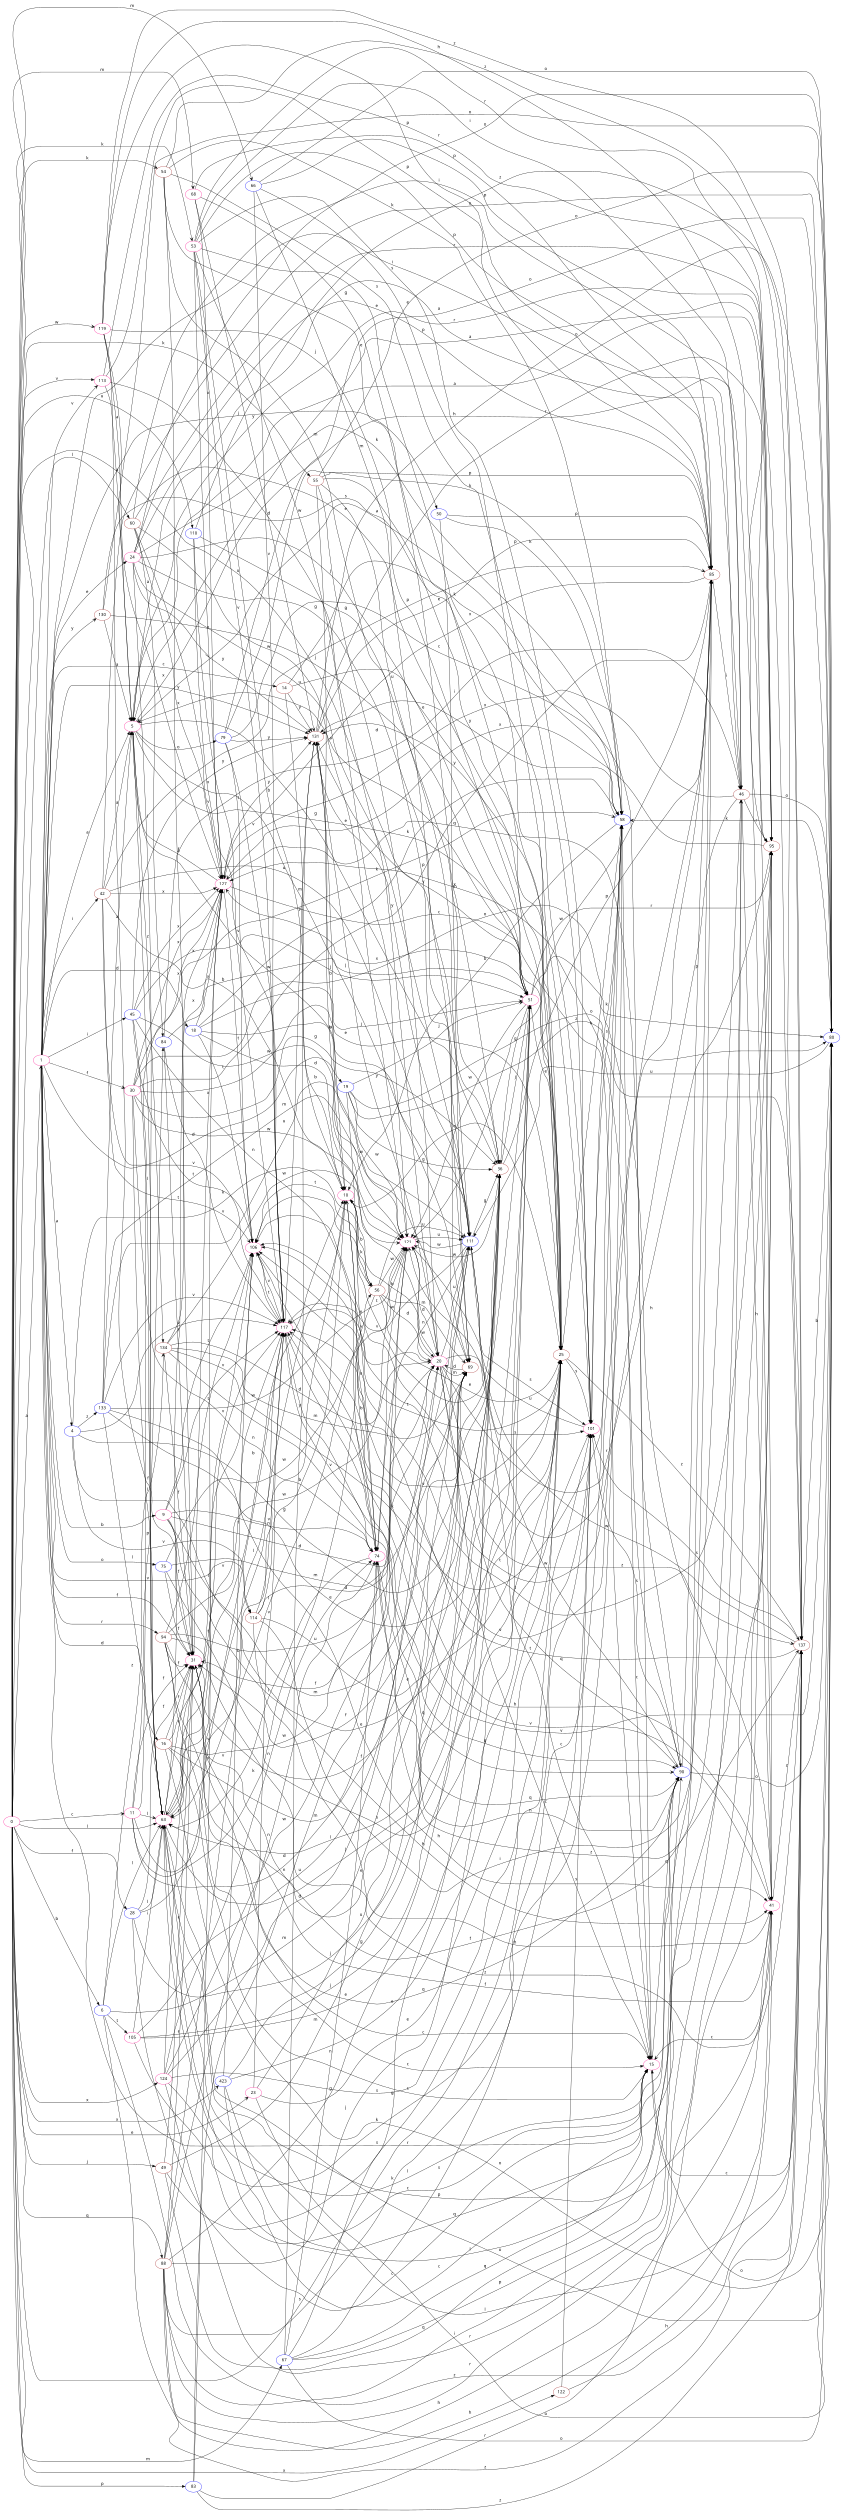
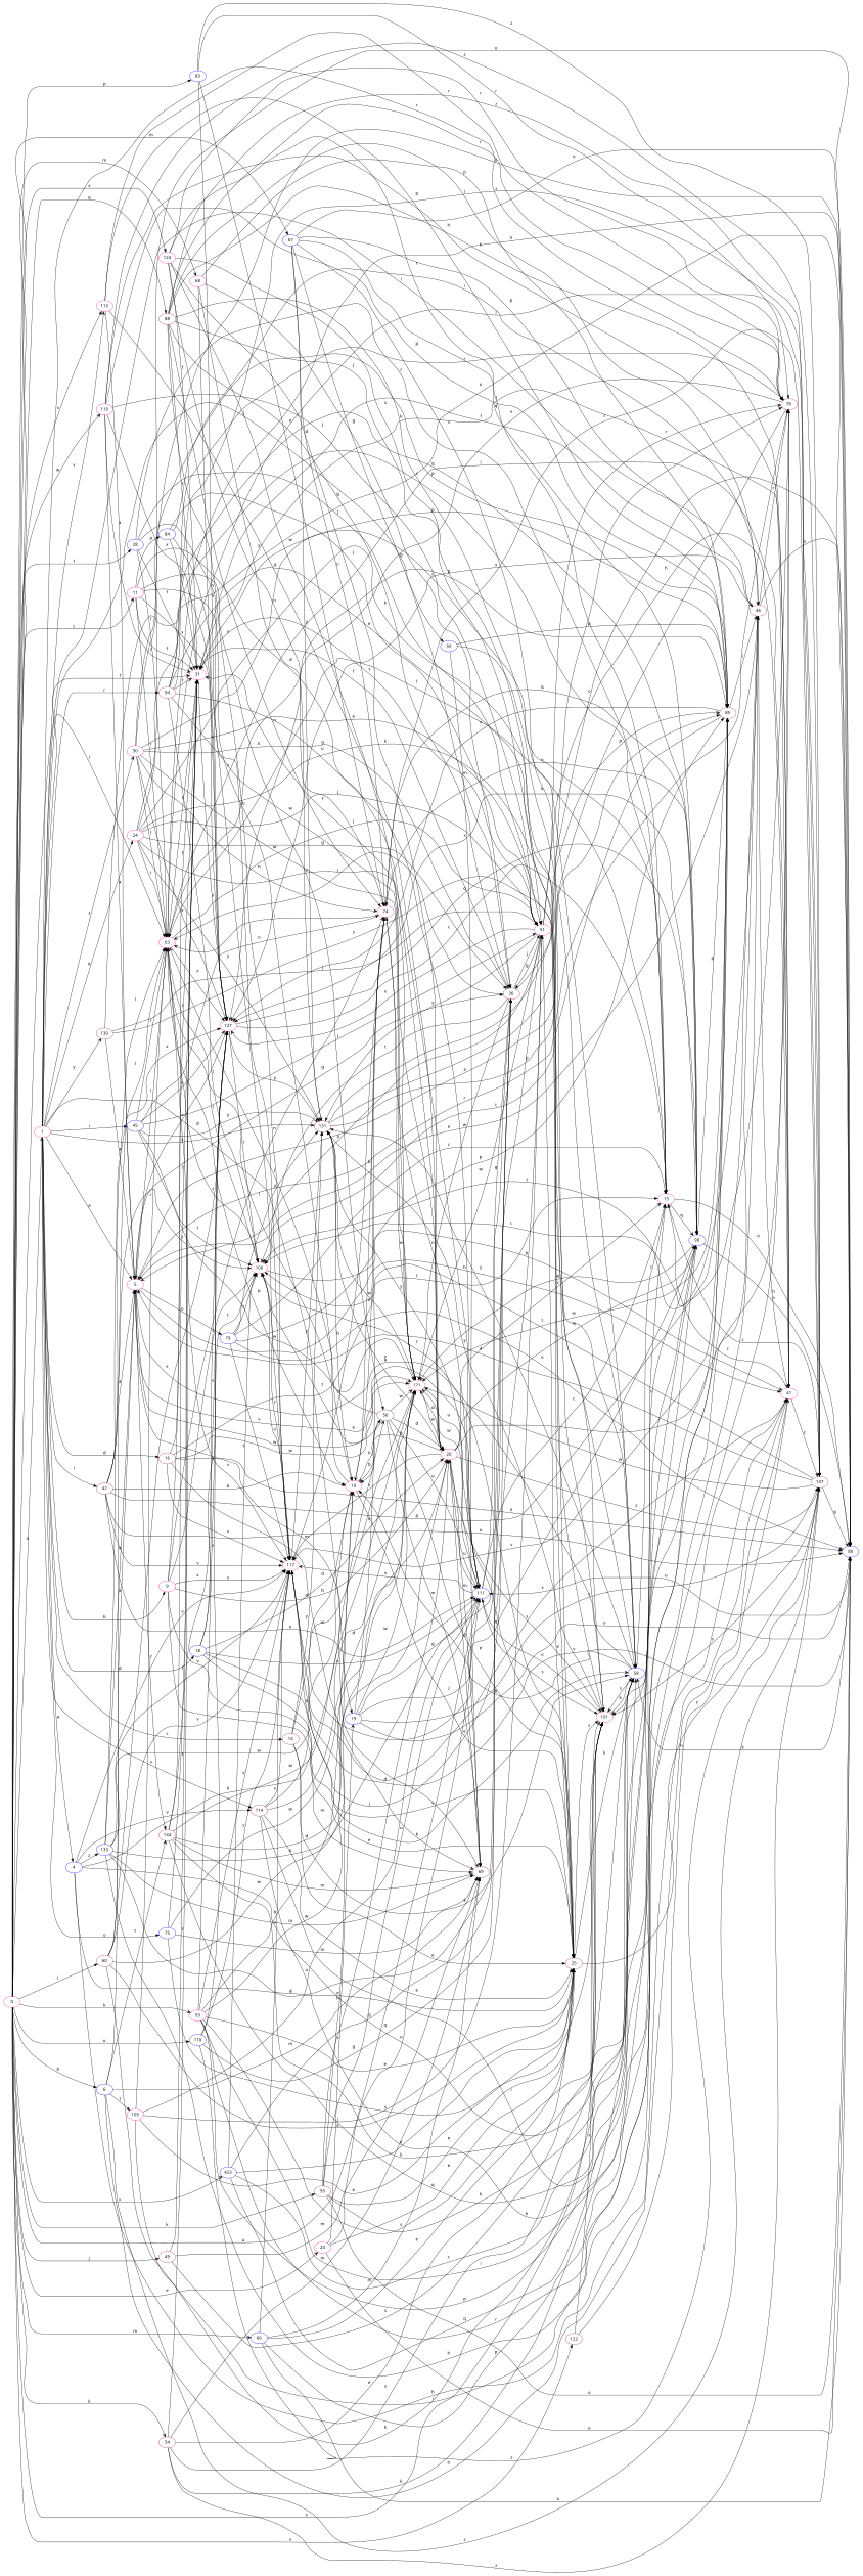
  strict digraph {
    fontname="Noto Sans"
    rankdir=LR
    node [color=deeppink fontname="Noto Sans"]
    edge [arrowhead=normal fontname="Noto Sans"]
    0
    1
    6 [color=blue]
    11
    23
    28 [color=blue]
    49 [color=brown]
    53
    54 [color=brown]
    55 [color=brown]
    60 [color=brown]
    63
    66 [color=blue]
    67 [color=blue]
    68
    83 [color=blue]
    88 [color=brown]
    101
    110 [color=blue]
    111 [color=blue]
    113
    119
    122 [color=brown]
    n24 [color=blue label=423]
    124
    4 [color=blue]
    5
    9
    14 [color=brown]
    16 [color=brown]
    18 [color=blue]
    19 [color=blue]
    24
    30
    31
    42 [color=brown]
    45 [color=blue]
    46 [color=brown]
    50 [color=blue]
    75 [color=blue]
    94 [color=brown]
    95 [color=brown]
    114 [color=brown]
    130 [color=brown]
    131 [color=brown]
    41
    69 [color=brown]
    134 [color=brown]
    105
    137 [color=brown]
    56 [color=brown]
    20
    10
    84 [color=blue]
    127
    117
    25 [color=brown]
    80 [color=blue]
    15
    51
    90 [color=blue]
    121
    85 [color=brown]
    58 [color=blue]
    106
    36 [color=brown]
    74
    133 [color=blue]
    79 [color=blue]
    0 -> 1 [arrowhead=vee label=a]
    0 -> 6 [label=b]
    0 -> 11 [arrowhead=vee label=c]
    0 -> 23 [arrowhead=vee label=e]
    0 -> 28 [label=f]
    0 -> 49 [label=j]
    0 -> 53 [arrowhead=vee label=k]
    0 -> 54 [arrowhead=vee label=k]
    0 -> 55 [label=k]
    0 -> 60 [label=l]
    0 -> 63 [label=l]
    0 -> 66 [arrowhead=vee label=m]
    0 -> 67 [label=m]
    0 -> 68 [arrowhead=vee label=m]
    0 -> 83 [label=p]
    0 -> 88 [label=q]
    0 -> 101 [label=s]
    0 -> 110 [label=u]
    0 -> 111 [arrowhead=vee label=u]
    0 -> 113 [label=v]
    0 -> 119 [arrowhead=vee label=w]
    0 -> 122 [label=x]
    0 -> n24 [arrowhead=vee label=x]
    0 -> 124 [label=x]
    1 -> 113 [arrowhead=vee label=v]
    1 -> 4 [label=a]
    1 -> 5 [label=a]
    1 -> 9 [label=b]
    1 -> 14 [label=c]
    1 -> 16 [label=d]
    1 -> 18 [label=d]
    1 -> 19 [label=d]
    1 -> 24 [label=e]
    1 -> 30 [arrowhead=vee label=f]
    1 -> 31 [arrowhead=vee label=f]
    1 -> 42 [label=i]
    1 -> 45 [label=i]
    1 -> 46 [arrowhead=vee label=i]
    1 -> 50 [label=j]
    1 -> 75 [label=o]
    1 -> 94 [label=r]
    1 -> 95 [arrowhead=vee label=r]
    1 -> 114 [label=v]
    1 -> 130 [arrowhead=vee label=y]
    1 -> 131 [label=y]
    6 -> 63 [arrowhead=vee label=l]
    6 -> 41 [arrowhead=vee label=h]
    6 -> 69 [label=m]
    6 -> 134 [arrowhead=vee label=z]
    6 -> 105 [label=t]
    6 -> 137 [label=z]
    11 -> 63 [arrowhead=vee label=l]
    11 -> 31 [label=f]
    11 -> 56 [label=k]
    11 -> 20 [label=d]
    11 -> 10 [arrowhead=vee label=b]
    11 -> 84 [label=p]
    11 -> 127 [label=x]
    23 -> 111 [label=u]
-   23 -> 117 [arrowhead=vee label=v]
+   23 -> 19 [arrowhead=vee label=v]
    23 -> 25 [label=e]
    23 -> 80 [label=o]
    28 -> 63 [arrowhead=vee label=l]
    28 -> 31 [label=f]
    28 -> 117 [arrowhead=vee label=v]
    28 -> 15 [label=c]
    28 -> 51 [arrowhead=vee label=j]
    49 -> 101 [label=s]
    49 -> 31 [arrowhead=vee label=f]
    49 -> 69 [arrowhead=vee label=m]
-   49 -> 90 [arrowhead=vee label=q]
+   4 -> 90 [arrowhead=vee label=q]
    53 -> 101 [label=s]
    53 -> 46 [label=i]
    53 -> 95 [label=r]
    53 -> 10 [arrowhead=vee label=b]
    53 -> 127 [label=x]
    53 -> 117 [label=v]
    53 -> 25 [label=e]
    53 -> 121 [arrowhead=vee label=w]
    53 -> 85 [arrowhead=vee label=p]
    54 -> 101 [label=s]
    54 -> 31 [arrowhead=vee label=f]
    54 -> 69 [label=m]
    54 -> 137 [arrowhead=vee label=z]
    54 -> 25 [label=e]
    54 -> 58 [label=k]
    55 -> 111 [arrowhead=vee label=u]
    55 -> 20 [label=d]
    55 -> 10 [arrowhead=vee label=b]
    55 -> 25 [arrowhead=vee label=e]
    55 -> 80 [label=o]
    55 -> 58 [label=k]
-   60 -> 84 [label=a]
+   60 -> 5 [label=a]
    60 -> 46 [arrowhead=vee label=i]
    60 -> 127 [label=x]
    60 -> 117 [arrowhead=vee label=v]
    60 -> 25 [label=e]
    60 -> 121 [arrowhead=vee label=w]
    63 -> 31 [arrowhead=vee label=f]
    63 -> 10 [label=b]
    63 -> 127 [label=x]
    63 -> 117 [label=v]
    63 -> 80 [arrowhead=vee label=o]
    63 -> 51 [label=j]
    63 -> 85 [label=p]
    63 -> 106 [label=t]
    66 -> 69 [label=m]
    66 -> 117 [label=v]
    66 -> 25 [label=e]
    66 -> 80 [label=o]
    66 -> 85 [label=p]
    67 -> 101 [label=s]
    67 -> 131 [arrowhead=vee label=y]
    67 -> 80 [arrowhead=vee label=o]
    67 -> 90 [label=q]
    67 -> 85 [label=p]
    67 -> 36 [arrowhead=vee label=g]
    67 -> 74 [arrowhead=vee label=n]
    68 -> 131 [arrowhead=vee label=y]
    68 -> 127 [label=x]
    68 -> 85 [label=p]
    68 -> 36 [label=g]
    83 -> 95 [label=r]
    83 -> 137 [arrowhead=vee label=z]
    83 -> 127 [label=x]
    83 -> 74 [arrowhead=vee label=n]
    88 -> 31 [arrowhead=vee label=f]
    88 -> 46 [arrowhead=vee label=i]
    88 -> 95 [arrowhead=vee label=r]
    88 -> 41 [label=h]
    88 -> 137 [label=z]
    88 -> 117 [label=v]
    88 -> 51 [label=j]
    88 -> 58 [arrowhead=vee label=k]
    88 -> 36 [label=g]
    88 -> 74 [label=n]
    101 -> 111 [label=u]
    101 -> 131 [label=y]
    101 -> 58 [label=k]
    110 -> 137 [arrowhead=vee label=z]
    110 -> 127 [label=x]
    110 -> 117 [arrowhead=vee label=v]
    110 -> 36 [label=g]
    111 -> 101 [label=s]
    111 -> 131 [label=y]
    111 -> 117 [arrowhead=vee label=v]
    111 -> 15 [arrowhead=vee label=c]
    111 -> 121 [arrowhead=vee label=w]
    111 -> 36 [label=g]
    111 -> 74 [label=n]
    113 -> 5 [label=a]
    113 -> 95 [arrowhead=vee label=r]
    113 -> 20 [arrowhead=vee label=d]
    113 -> 85 [label=p]
    119 -> 5 [arrowhead=vee label=a]
    119 -> 31 [arrowhead=vee label=f]
    119 -> 41 [label=h]
    119 -> 137 [label=z]
    119 -> 127 [arrowhead=vee label=x]
    119 -> 51 [label=j]
    119 -> 85 [label=p]
    122 -> 101 [label=s]
    122 -> 41 [arrowhead=vee label=h]
    n24 -> 25 [arrowhead=vee label=e]
    n24 -> 15 [label=c]
    n24 -> 90 [arrowhead=vee label=q]
    n24 -> 106 [label=t]
    n24 -> 36 [label=g]
    124 -> 101 [label=s]
    124 -> 31 [arrowhead=vee label=f]
    124 -> 95 [label=r]
    124 -> 20 [arrowhead=vee label=d]
    124 -> 15 [arrowhead=vee label=c]
    124 -> 121 [arrowhead=vee label=w]
    124 -> 74 [label=n]
    4 -> 114 [label=v]
    4 -> 41 [label=h]
    4 -> 56 [arrowhead=vee label=k]
    4 -> 117 [label=v]
    4 -> 36 [label=g]
    4 -> 133 [label=z]
    5 -> 63 [label=l]
    5 -> 95 [label=r]
    5 -> 41 [label=h]
    5 -> 69 [arrowhead=vee label=m]
    5 -> 134 [label=z]
    5 -> 25 [arrowhead=vee label=e]
    5 -> 121 [arrowhead=vee label=w]
    5 -> 36 [label=g]
    5 -> 79 [label=o]
    9 -> 31 [arrowhead=vee label=f]
    9 -> 69 [label=m]
    9 -> 20 [arrowhead=vee label=d]
    9 -> 117 [label=v]
    9 -> 25 [arrowhead=vee label=e]
    9 -> 106 [label=t]
    9 -> 74 [arrowhead=vee label=n]
    14 -> 131 [label=y]
    14 -> 10 [arrowhead=vee label=b]
    14 -> 25 [label=e]
    14 -> 58 [label=k]
    16 -> 31 [arrowhead=vee label=f]
    16 -> 69 [arrowhead=vee label=m]
    16 -> 117 [label=v]
    16 -> 80 [label=o]
    16 -> 15 [label=c]
    16 -> 121 [label=w]
    18 -> 111 [arrowhead=vee label=u]
    18 -> 20 [label=d]
    18 -> 127 [arrowhead=vee label=x]
    18 -> 51 [arrowhead=vee label=j]
    18 -> 58 [arrowhead=vee label=k]
    18 -> 106 [label=t]
    19 -> 137 [label=z]
    19 -> 80 [label=o]
    19 -> 51 [arrowhead=vee label=j]
    19 -> 121 [label=w]
    19 -> 36 [label=g]
    19 -> 74 [label=n]
    24 -> 63 [label=l]
    24 -> 111 [arrowhead=vee label=u]
    24 -> 95 [label=r]
    24 -> 131 [arrowhead=vee label=y]
    24 -> 80 [arrowhead=vee label=o]
    24 -> 51 [label=j]
    24 -> 85 [label=p]
    24 -> 58 [arrowhead=vee label=k]
    24 -> 36 [label=g]
    30 -> 63 [label=l]
    30 -> 127 [label=x]
    30 -> 25 [arrowhead=vee label=e]
    30 -> 80 [label=o]
    30 -> 121 [label=w]
    30 -> 85 [arrowhead=vee label=p]
    30 -> 58 [arrowhead=vee label=k]
    30 -> 36 [arrowhead=vee label=g]
    30 -> 74 [arrowhead=vee label=n]
    31 -> 127 [arrowhead=vee label=x]
    31 -> 15 [label=c]
    42 -> 111 [label=u]
    42 -> 5 [label=a]
    42 -> 10 [label=b]
    42 -> 127 [label=x]
    42 -> 117 [label=v]
    42 -> 80 [label=o]
    42 -> 85 [arrowhead=vee label=p]
    42 -> 106 [arrowhead=vee label=t]
    45 -> 63 [arrowhead=vee label=l]
    45 -> 131 [arrowhead=vee label=y]
    45 -> 127 [arrowhead=vee label=x]
    45 -> 51 [label=j]
    45 -> 121 [label=w]
    45 -> 106 [label=t]
    45 -> 74 [label=n]
    46 -> 5 [label=a]
    46 -> 31 [arrowhead=vee label=f]
    46 -> 95 [label=r]
    46 -> 41 [arrowhead=vee label=h]
    46 -> 127 [arrowhead=vee label=x]
    46 -> 80 [arrowhead=vee label=o]
    46 -> 106 [label=t]
    50 -> 69 [arrowhead=vee label=m]
    50 -> 85 [label=p]
    50 -> 58 [arrowhead=vee label=k]
    75 -> 101 [arrowhead=vee label=s]
    75 -> 31 [label=f]
    75 -> 69 [arrowhead=vee label=m]
    75 -> 121 [label=w]
    94 -> 111 [arrowhead=vee label=u]
    94 -> 31 [arrowhead=vee label=f]
    94 -> 137 [label=z]
    94 -> 25 [arrowhead=vee label=e]
    94 -> 15 [label=c]
    94 -> 90 [label=q]
    94 -> 121 [arrowhead=vee label=w]
    94 -> 106 [arrowhead=vee label=t]
    95 -> 5 [arrowhead=vee label=a]
    95 -> 127 [arrowhead=vee label=x]
    95 -> 106 [label=t]
    114 -> 46 [arrowhead=vee label=i]
    114 -> 41 [arrowhead=vee label=h]
    114 -> 20 [label=d]
    114 -> 10 [arrowhead=vee label=b]
    114 -> 117 [label=v]
    114 -> 25 [label=e]
    130 -> 101 [label=s]
    130 -> 5 [label=a]
    130 -> 80 [label=o]
    130 -> 51 [arrowhead=vee label=j]
    131 -> 95 [label=r]
    131 -> 10 [label=b]
    131 -> 80 [label=o]
    131 -> 121 [label=w]
    131 -> 85 [label=p]
    41 -> 63 [arrowhead=vee label=l]
    41 -> 31 [arrowhead=vee label=f]
    41 -> 137 [label=z]
    41 -> 117 [label=v]
    41 -> 15 [arrowhead=vee label=c]
    69 -> 20 [arrowhead=vee label=d]
    134 -> 31 [label=f]
    134 -> 69 [arrowhead=vee label=m]
    134 -> 20 [arrowhead=vee label=d]
    134 -> 127 [arrowhead=vee label=x]
    134 -> 90 [arrowhead=vee label=q]
    134 -> 121 [arrowhead=vee label=w]
    134 -> 58 [arrowhead=vee label=k]
    105 -> 63 [arrowhead=vee label=i]
    105 -> 111 [arrowhead=vee label=u]
    105 -> 25 [label=e]
    105 -> 51 [label=j]
    105 -> 58 [label=k]
    137 -> 63 [arrowhead=vee label=l]
    137 -> 101 [label=s]
    137 -> 5 [label=a]
    137 -> 80 [arrowhead=vee label=b]
    137 -> 15 [label=c]
    137 -> 121 [label=w]
    137 -> 106 [label=t]
    56 -> 63 [arrowhead=vee label=l]
    56 -> 111 [label=u]
    56 -> 69 [arrowhead=vee label=m]
    56 -> 20 [arrowhead=vee label=d]
    56 -> 10 [arrowhead=vee label=b]
    56 -> 25 [label=e]
    56 -> 121 [arrowhead=vee label=w]
    56 -> 106 [arrowhead=vee label=t]
    20 -> 101 [label=s]
    20 -> 111 [label=u]
    20 -> 31 [arrowhead=vee label=f]
    20 -> 95 [label=r]
    20 -> 131 [arrowhead=vee label=y]
    20 -> 69 [label=m]
    20 -> 137 [arrowhead=vee label=z]
    20 -> 10 [label=b]
    20 -> 117 [arrowhead=vee label=v]
    20 -> 15 [arrowhead=vee label=c]
    20 -> 90 [arrowhead=vee label=q]
    20 -> 121 [arrowhead=vee label=w]
    10 -> 63 [label=l]
    10 -> 56 [label=k]
    10 -> 25 [label=e]
    10 -> 74 [label=n]
    84 -> 31 [label=f]
    84 -> 46 [arrowhead=vee label=i]
    84 -> 117 [arrowhead=vee label=v]
    84 -> 51 [label=j]
    127 -> 5 [label=a]
    127 -> 131 [label=y]
    127 -> 15 [label=c]
    127 -> 90 [label=q]
    127 -> 106 [label=t]
    117 -> 131 [arrowhead=vee label=y]
    117 -> 90 [label=q]
    117 -> 106 [arrowhead=vee label=t]
    25 -> 101 [label=s]
    25 -> 137 [arrowhead=vee label=z]
    25 -> 117 [label=v]
    25 -> 58 [arrowhead=vee label=k]
    25 -> 106 [label=t]
    80 -> 111 [label=u]
    80 -> 117 [arrowhead=vee label=v]
    80 -> 58 [arrowhead=vee label=k]
    15 -> 63 [label=l]
    15 -> 80 [arrowhead=vee label=o]
    15 -> 90 [arrowhead=vee label=q]
    51 -> 5 [arrowhead=vee label=a]
    51 -> 31 [arrowhead=vee label=f]
    51 -> 95 [arrowhead=vee label=r]
    51 -> 131 [label=y]
    51 -> 41 [arrowhead=vee label=h]
    51 -> 127 [arrowhead=vee label=x]
    51 -> 25 [arrowhead=vee label=e]
    51 -> 121 [label=w]
    51 -> 36 [label=g]
    90 -> 101 [arrowhead=vee label=s]
    90 -> 127 [label=x]
    90 -> 80 [label=o]
    90 -> 121 [arrowhead=vee label=w]
    90 -> 85 [label=p]
    90 -> 74 [label=n]
    121 -> 111 [label=u]
    121 -> 20 [label=d]
    85 -> 46 [arrowhead=vee label=i]
    85 -> 127 [label=x]
    85 -> 117 [arrowhead=vee label=v]
    85 -> 121 [label=w]
    85 -> 106 [arrowhead=vee label=t]
    58 -> 101 [arrowhead=vee label=s]
    58 -> 5 [arrowhead=vee label=a]
    58 -> 131 [label=y]
    58 -> 10 [label=b]
    58 -> 15 [arrowhead=vee label=c]
    106 -> 63 [arrowhead=vee label=l]
    106 -> 41 [arrowhead=vee label=h]
    106 -> 117 [label=v]
    36 -> 63 [arrowhead=vee label=l]
    36 -> 31 [label=f]
    36 -> 51 [label=j]
    36 -> 121 [arrowhead=vee label=w]
    36 -> 85 [arrowhead=vee label=p]
    36 -> 106 [arrowhead=vee label=t]
    74 -> 63 [arrowhead=vee label=l]
    74 -> 137 [arrowhead=vee label=z]
    74 -> 10 [arrowhead=vee label=b]
    74 -> 117 [label=v]
    74 -> 90 [arrowhead=vee label=q]
    74 -> 121 [arrowhead=vee label=w]
    133 -> 63 [label=l]
    133 -> 111 [arrowhead=vee label=u]
    133 -> 5 [label=a]
    133 -> 41 [label=h]
    133 -> 69 [label=m]
    133 -> 117 [label=v]
    133 -> 25 [label=e]
    133 -> 121 [arrowhead=vee label=w]
    79 -> 131 [label=y]
    79 -> 117 [label=v]
    79 -> 80 [label=o]
    79 -> 15 [arrowhead=vee label=c]
    79 -> 85 [label=p]
    79 -> 106 [arrowhead=vee label=t]
  }
